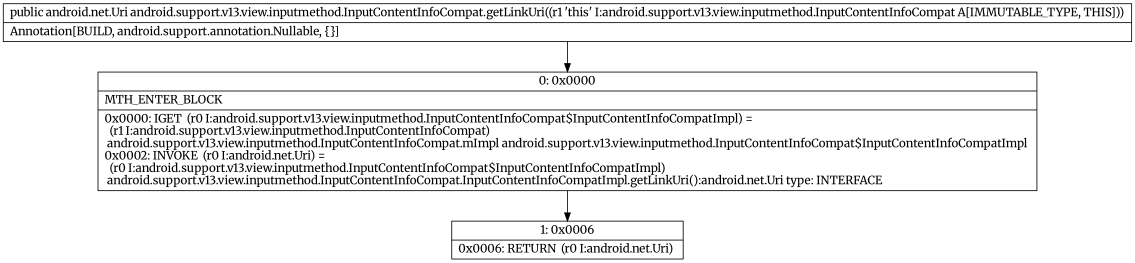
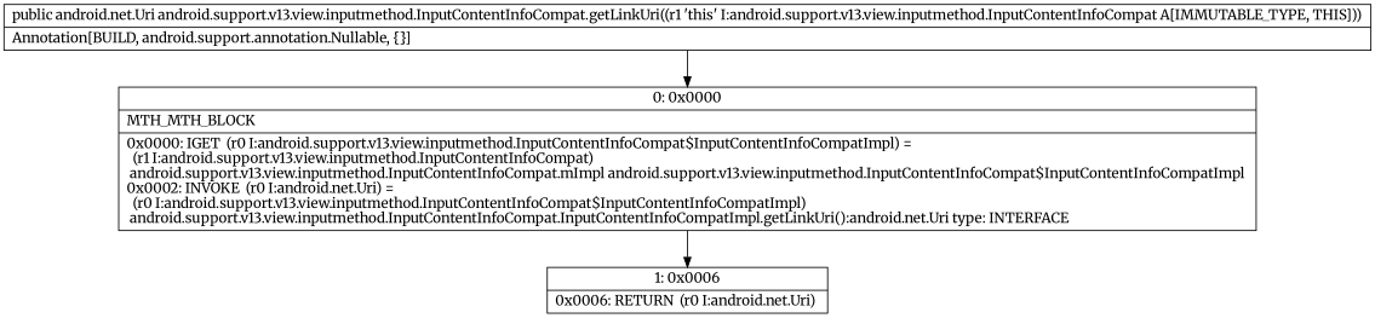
  digraph {
    fontname=Merriweather
    node [shape=record fontname=Merriweather]
    edge [fontname=Merriweather]
-   n1 [label="{0\:\ 0x0000|MTH_ENTER_BLOCK\l|0x0000: IGET  (r0 I:android.support.v13.view.inputmethod.InputContentInfoCompat$InputContentInfoCompatImpl) = \l  (r1 I:android.support.v13.view.inputmethod.InputContentInfoCompat)\l android.support.v13.view.inputmethod.InputContentInfoCompat.mImpl android.support.v13.view.inputmethod.InputContentInfoCompat$InputContentInfoCompatImpl \l0x0002: INVOKE  (r0 I:android.net.Uri) = \l  (r0 I:android.support.v13.view.inputmethod.InputContentInfoCompat$InputContentInfoCompatImpl)\l android.support.v13.view.inputmethod.InputContentInfoCompat.InputContentInfoCompatImpl.getLinkUri():android.net.Uri type: INTERFACE \l}"]
+   n1 [label="{0\:\ 0x0000|MTH_MTH_BLOCK\l|0x0000: IGET  (r0 I:android.support.v13.view.inputmethod.InputContentInfoCompat$InputContentInfoCompatImpl) = \l  (r1 I:android.support.v13.view.inputmethod.InputContentInfoCompat)\l android.support.v13.view.inputmethod.InputContentInfoCompat.mImpl android.support.v13.view.inputmethod.InputContentInfoCompat$InputContentInfoCompatImpl \l0x0002: INVOKE  (r0 I:android.net.Uri) = \l  (r0 I:android.support.v13.view.inputmethod.InputContentInfoCompat$InputContentInfoCompatImpl)\l android.support.v13.view.inputmethod.InputContentInfoCompat.InputContentInfoCompatImpl.getLinkUri():android.net.Uri type: INTERFACE \l}"]
    n2 [label="{1\:\ 0x0006|0x0006: RETURN  (r0 I:android.net.Uri) \l}"]
    n3 [label="{public android.net.Uri android.support.v13.view.inputmethod.InputContentInfoCompat.getLinkUri((r1 'this' I:android.support.v13.view.inputmethod.InputContentInfoCompat A[IMMUTABLE_TYPE, THIS]))  | Annotation[BUILD, android.support.annotation.Nullable, \{\}]\l}"]
    n1 -> n2
    n3 -> n1
  }
